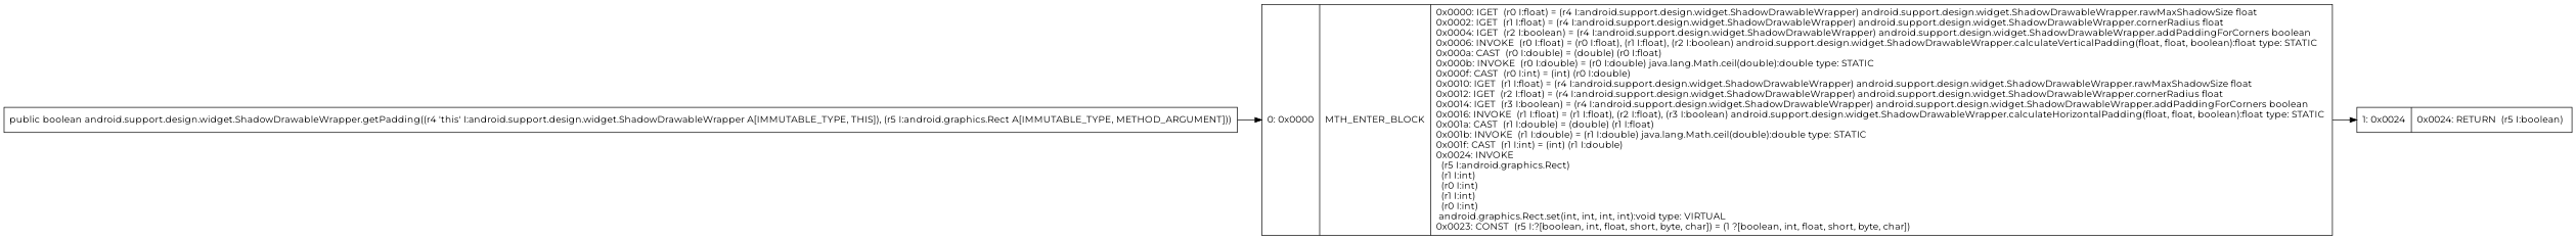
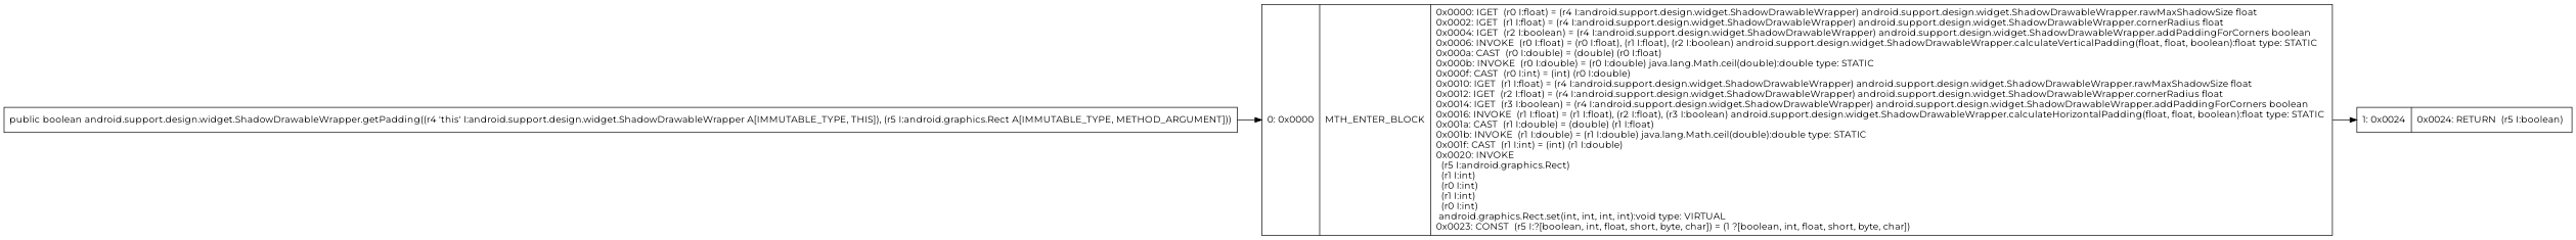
  digraph {
    rankdir=LR
    fontname=Montserrat
    node [shape=record fontname=Montserrat]
    edge [fontname=Montserrat]
-   n1 [label="{0\:\ 0x0000|MTH_ENTER_BLOCK\l|0x0000: IGET  (r0 I:float) = (r4 I:android.support.design.widget.ShadowDrawableWrapper) android.support.design.widget.ShadowDrawableWrapper.rawMaxShadowSize float \l0x0002: IGET  (r1 I:float) = (r4 I:android.support.design.widget.ShadowDrawableWrapper) android.support.design.widget.ShadowDrawableWrapper.cornerRadius float \l0x0004: IGET  (r2 I:boolean) = (r4 I:android.support.design.widget.ShadowDrawableWrapper) android.support.design.widget.ShadowDrawableWrapper.addPaddingForCorners boolean \l0x0006: INVOKE  (r0 I:float) = (r0 I:float), (r1 I:float), (r2 I:boolean) android.support.design.widget.ShadowDrawableWrapper.calculateVerticalPadding(float, float, boolean):float type: STATIC \l0x000a: CAST  (r0 I:double) = (double) (r0 I:float) \l0x000b: INVOKE  (r0 I:double) = (r0 I:double) java.lang.Math.ceil(double):double type: STATIC \l0x000f: CAST  (r0 I:int) = (int) (r0 I:double) \l0x0010: IGET  (r1 I:float) = (r4 I:android.support.design.widget.ShadowDrawableWrapper) android.support.design.widget.ShadowDrawableWrapper.rawMaxShadowSize float \l0x0012: IGET  (r2 I:float) = (r4 I:android.support.design.widget.ShadowDrawableWrapper) android.support.design.widget.ShadowDrawableWrapper.cornerRadius float \l0x0014: IGET  (r3 I:boolean) = (r4 I:android.support.design.widget.ShadowDrawableWrapper) android.support.design.widget.ShadowDrawableWrapper.addPaddingForCorners boolean \l0x0016: INVOKE  (r1 I:float) = (r1 I:float), (r2 I:float), (r3 I:boolean) android.support.design.widget.ShadowDrawableWrapper.calculateHorizontalPadding(float, float, boolean):float type: STATIC \l0x001a: CAST  (r1 I:double) = (double) (r1 I:float) \l0x001b: INVOKE  (r1 I:double) = (r1 I:double) java.lang.Math.ceil(double):double type: STATIC \l0x001f: CAST  (r1 I:int) = (int) (r1 I:double) \l0x0024: INVOKE  \l  (r5 I:android.graphics.Rect)\l  (r1 I:int)\l  (r0 I:int)\l  (r1 I:int)\l  (r0 I:int)\l android.graphics.Rect.set(int, int, int, int):void type: VIRTUAL \l0x0023: CONST  (r5 I:?[boolean, int, float, short, byte, char]) = (1 ?[boolean, int, float, short, byte, char]) \l}"]
+   n1 [label="{0\:\ 0x0000|MTH_ENTER_BLOCK\l|0x0000: IGET  (r0 I:float) = (r4 I:android.support.design.widget.ShadowDrawableWrapper) android.support.design.widget.ShadowDrawableWrapper.rawMaxShadowSize float \l0x0002: IGET  (r1 I:float) = (r4 I:android.support.design.widget.ShadowDrawableWrapper) android.support.design.widget.ShadowDrawableWrapper.cornerRadius float \l0x0004: IGET  (r2 I:boolean) = (r4 I:android.support.design.widget.ShadowDrawableWrapper) android.support.design.widget.ShadowDrawableWrapper.addPaddingForCorners boolean \l0x0006: INVOKE  (r0 I:float) = (r0 I:float), (r1 I:float), (r2 I:boolean) android.support.design.widget.ShadowDrawableWrapper.calculateVerticalPadding(float, float, boolean):float type: STATIC \l0x000a: CAST  (r0 I:double) = (double) (r0 I:float) \l0x000b: INVOKE  (r0 I:double) = (r0 I:double) java.lang.Math.ceil(double):double type: STATIC \l0x000f: CAST  (r0 I:int) = (int) (r0 I:double) \l0x0010: IGET  (r1 I:float) = (r4 I:android.support.design.widget.ShadowDrawableWrapper) android.support.design.widget.ShadowDrawableWrapper.rawMaxShadowSize float \l0x0012: IGET  (r2 I:float) = (r4 I:android.support.design.widget.ShadowDrawableWrapper) android.support.design.widget.ShadowDrawableWrapper.cornerRadius float \l0x0014: IGET  (r3 I:boolean) = (r4 I:android.support.design.widget.ShadowDrawableWrapper) android.support.design.widget.ShadowDrawableWrapper.addPaddingForCorners boolean \l0x0016: INVOKE  (r1 I:float) = (r1 I:float), (r2 I:float), (r3 I:boolean) android.support.design.widget.ShadowDrawableWrapper.calculateHorizontalPadding(float, float, boolean):float type: STATIC \l0x001a: CAST  (r1 I:double) = (double) (r1 I:float) \l0x001b: INVOKE  (r1 I:double) = (r1 I:double) java.lang.Math.ceil(double):double type: STATIC \l0x001f: CAST  (r1 I:int) = (int) (r1 I:double) \l0x0020: INVOKE  \l  (r5 I:android.graphics.Rect)\l  (r1 I:int)\l  (r0 I:int)\l  (r1 I:int)\l  (r0 I:int)\l android.graphics.Rect.set(int, int, int, int):void type: VIRTUAL \l0x0023: CONST  (r5 I:?[boolean, int, float, short, byte, char]) = (1 ?[boolean, int, float, short, byte, char]) \l}"]
    n2 [label="{1\:\ 0x0024|0x0024: RETURN  (r5 I:boolean) \l}"]
    n3 [label="{public boolean android.support.design.widget.ShadowDrawableWrapper.getPadding((r4 'this' I:android.support.design.widget.ShadowDrawableWrapper A[IMMUTABLE_TYPE, THIS]), (r5 I:android.graphics.Rect A[IMMUTABLE_TYPE, METHOD_ARGUMENT])) }"]
    n1 -> n2
    n3 -> n1
  }
